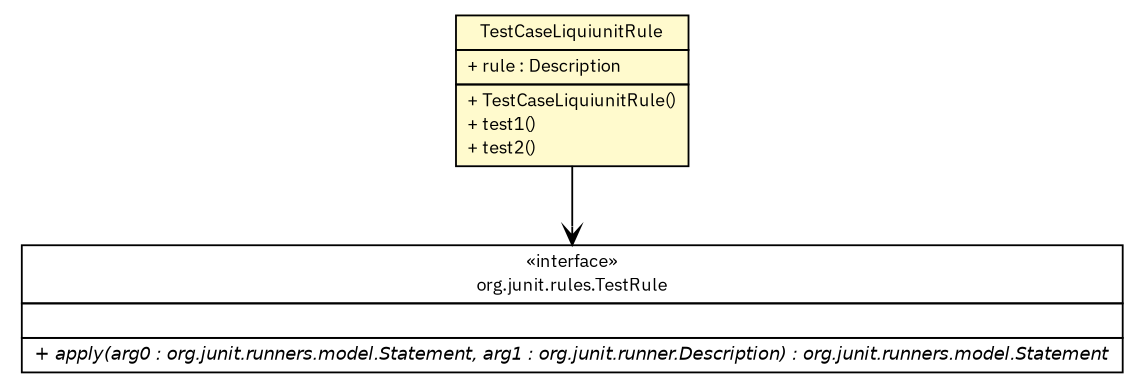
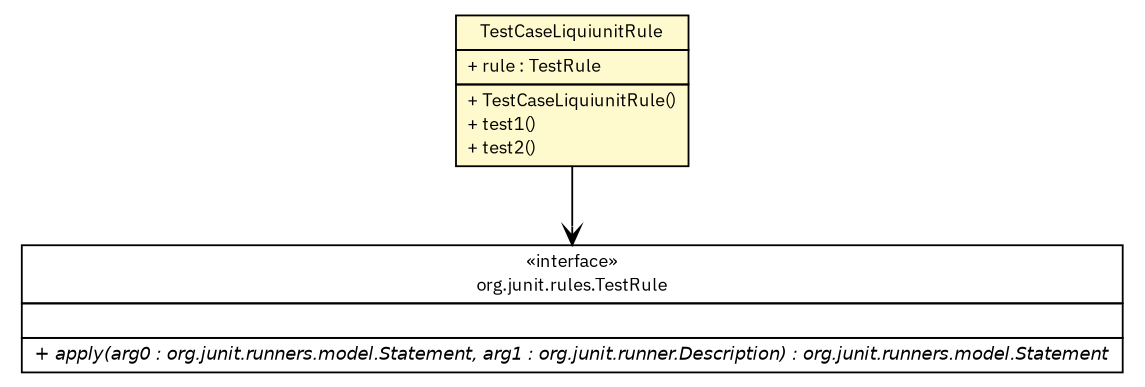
  digraph {
    nodesep=0.25
    ranksep=0.5
    fontname="IBM Plex Sans"
    node [fontcolor=black fontname="IBM Plex Sans" fontsize=10.0 shape=plaintext]
-   n1 [label=<<table title="com.edugility.liquiunit.TestCaseLiquiunitRule" border="0" cellborder="1" cellspacing="0" cellpadding="2" port="p" bgcolor="lemonChiffon" href="./TestCaseLiquiunitRule.html"> 		<tr><td><table border="0" cellspacing="0" cellpadding="1"> <tr><td align="center" balign="center"> TestCaseLiquiunitRule </td></tr> 		</table></td></tr> 		<tr><td><table border="0" cellspacing="0" cellpadding="1"> <tr><td align="left" balign="left"> + rule : Description </td></tr> 		</table></td></tr> 		<tr><td><table border="0" cellspacing="0" cellpadding="1"> <tr><td align="left" balign="left"> + TestCaseLiquiunitRule() </td></tr> <tr><td align="left" balign="left"> + test1() </td></tr> <tr><td align="left" balign="left"> + test2() </td></tr> 		</table></td></tr> 		</table>>]
+   n1 [label=<<table title="com.edugility.liquiunit.TestCaseLiquiunitRule" border="0" cellborder="1" cellspacing="0" cellpadding="2" port="p" bgcolor="lemonChiffon" href="./TestCaseLiquiunitRule.html"> 		<tr><td><table border="0" cellspacing="0" cellpadding="1"> <tr><td align="center" balign="center"> TestCaseLiquiunitRule </td></tr> 		</table></td></tr> 		<tr><td><table border="0" cellspacing="0" cellpadding="1"> <tr><td align="left" balign="left"> + rule : TestRule </td></tr> 		</table></td></tr> 		<tr><td><table border="0" cellspacing="0" cellpadding="1"> <tr><td align="left" balign="left"> + TestCaseLiquiunitRule() </td></tr> <tr><td align="left" balign="left"> + test1() </td></tr> <tr><td align="left" balign="left"> + test2() </td></tr> 		</table></td></tr> 		</table>>]
    n2 [label=<<table title="org.junit.rules.TestRule" border="0" cellborder="1" cellspacing="0" cellpadding="2" port="p" href="http://junit.org/apidocs/org/junit/rules/TestRule.html"> 		<tr><td><table border="0" cellspacing="0" cellpadding="1"> <tr><td align="center" balign="center"> &#171;interface&#187; </td></tr> <tr><td align="center" balign="center"> org.junit.rules.TestRule </td></tr> 		</table></td></tr> 		<tr><td><table border="0" cellspacing="0" cellpadding="1"> <tr><td align="left" balign="left">  </td></tr> 		</table></td></tr> 		<tr><td><table border="0" cellspacing="0" cellpadding="1"> <tr><td align="left" balign="left"><font face="Helvetica-Oblique" point-size="10.0"> + apply(arg0 : org.junit.runners.model.Statement, arg1 : org.junit.runner.Description) : org.junit.runners.model.Statement </font></td></tr> 		</table></td></tr> 		</table>>]
    n1 -> n2 [arrowhead=open color=black fontcolor=black fontname="IBM Plex Sans" fontsize=10.0 headport=p labelfontname=Helvetica labelfontsize=10 tailport=p]
  }
